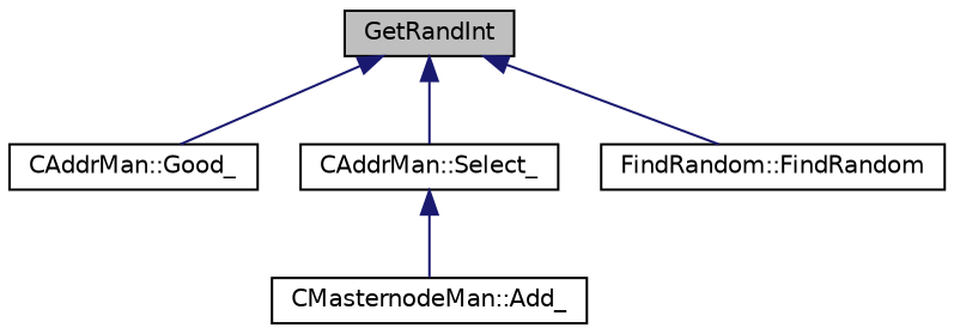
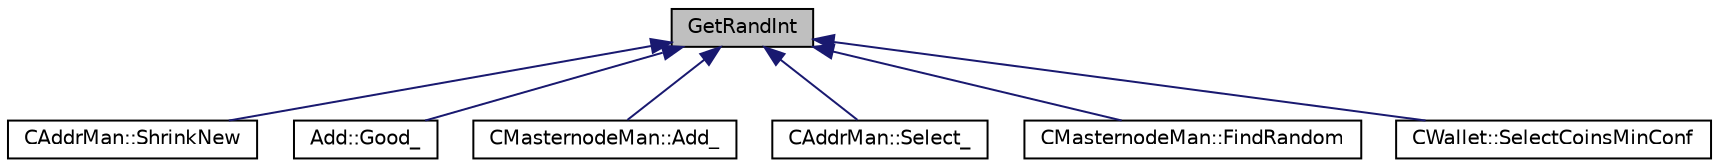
  digraph {
    rankdir=TB
    node [color=black fillcolor=white fontname=Helvetica fontsize=10 shape=record style=filled]
    edge [color=midnightblue dir=back fontname=Helvetica fontsize=10 labelfontname=Helvetica labelfontsize=10 style=solid]
    n1 [fillcolor=grey75 fontcolor=black height=0.2 label=GetRandInt width=0.4]
-   n3 [height=0.2 label="CAddrMan::Good_" width=0.4]
+   n2 [height=0.2 label="CAddrMan::ShrinkNew" width=0.4]
+   n3 [height=0.2 label="Add::Good_" width=0.4]
    n4 [height=0.2 label="CMasternodeMan::Add_" width=0.4]
    n5 [height=0.2 label="CAddrMan::Select_" width=0.4]
-   n6 [height=0.2 label="FindRandom::FindRandom" width=0.4]
+   n6 [height=0.2 label="CMasternodeMan::FindRandom" width=0.4]
+   n7 [height=0.2 label="CWallet::SelectCoinsMinConf" width=0.4]
+   n1 -> n2
    n1 -> n3
-   n5 -> n4
+   n1 -> n4
    n1 -> n5
    n1 -> n6
+   n1 -> n7
  }
